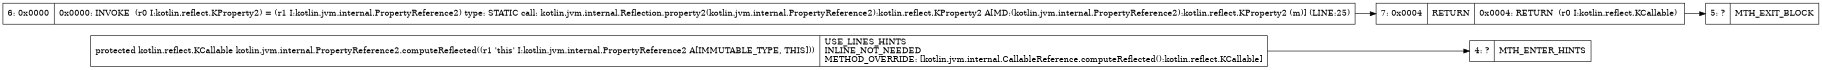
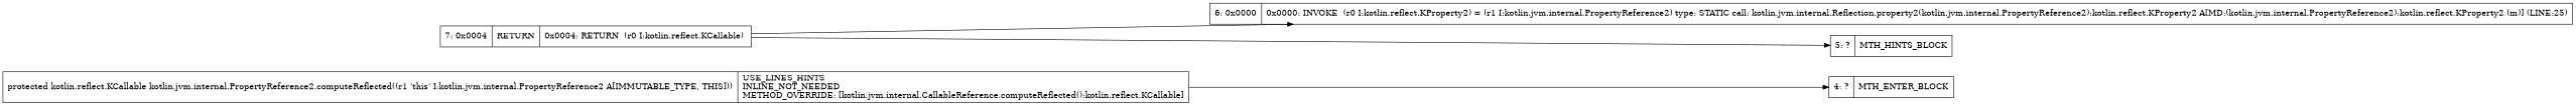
  digraph {
    rankdir=LR
    node [shape=record]
-   n1 [label="{4\:\ ?|MTH_ENTER_HINTS\l}"]
+   n1 [label="{4\:\ ?|MTH_ENTER_BLOCK\l}"]
    n2 [label="{6\:\ 0x0000|0x0000: INVOKE  (r0 I:kotlin.reflect.KProperty2) = (r1 I:kotlin.jvm.internal.PropertyReference2) type: STATIC call: kotlin.jvm.internal.Reflection.property2(kotlin.jvm.internal.PropertyReference2):kotlin.reflect.KProperty2 A[MD:(kotlin.jvm.internal.PropertyReference2):kotlin.reflect.KProperty2 (m)] (LINE:25)\l}"]
    n3 [label="{7\:\ 0x0004|RETURN\l|0x0004: RETURN  (r0 I:kotlin.reflect.KCallable) \l}"]
-   n4 [label="{5\:\ ?|MTH_EXIT_BLOCK\l}"]
+   n4 [label="{5\:\ ?|MTH_HINTS_BLOCK\l}"]
    n5 [label="{protected kotlin.reflect.KCallable kotlin.jvm.internal.PropertyReference2.computeReflected((r1 'this' I:kotlin.jvm.internal.PropertyReference2 A[IMMUTABLE_TYPE, THIS]))  | USE_LINES_HINTS\lINLINE_NOT_NEEDED\lMETHOD_OVERRIDE: [kotlin.jvm.internal.CallableReference.computeReflected():kotlin.reflect.KCallable]\l}"]
-   n2 -> n3
+   n3 -> n2
    n3 -> n4
    n5 -> n1
  }
